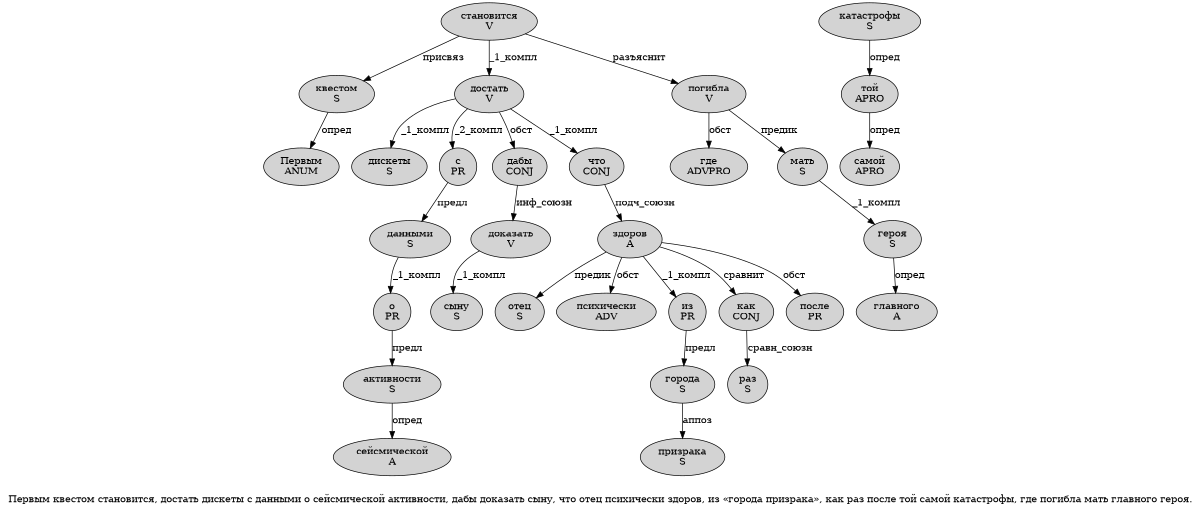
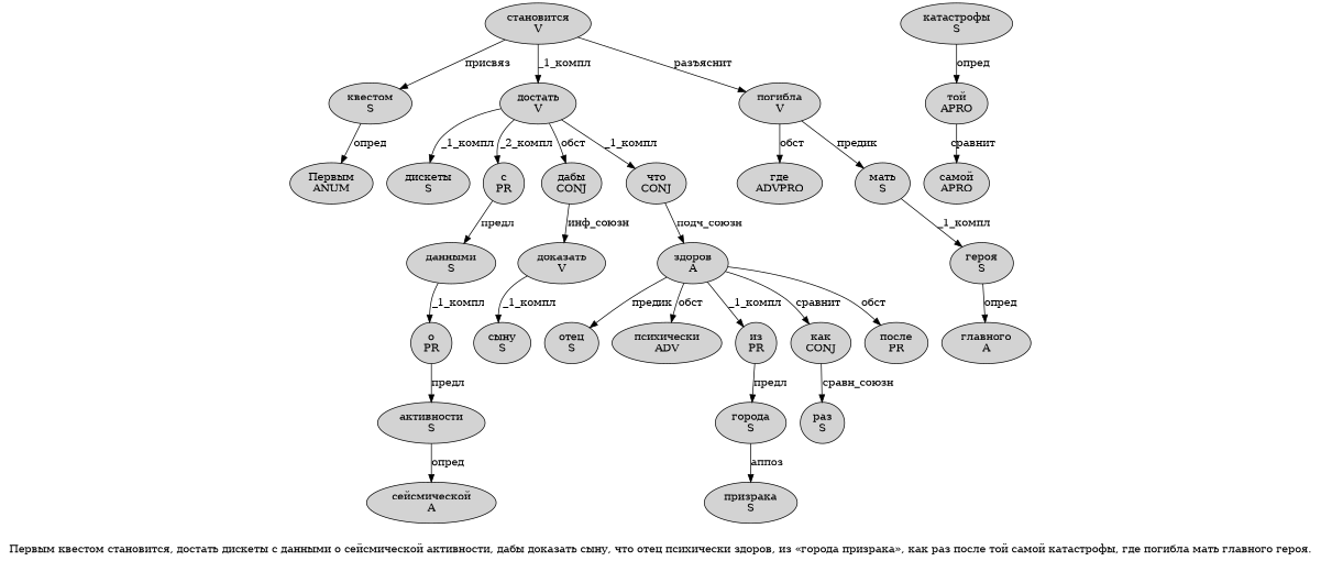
  digraph {
    label="Первым квестом становится, достать дискеты с данными о сейсмической активности, дабы доказать сыну, что отец психически здоров, из «города призрака», как раз после той самой катастрофы, где погибла мать главного героя."
    node [fillcolor=lightgray penwidth=1 shape=ellipse style=filled]
    n1 [label="Первым\nANUM"]
    n2 [label="квестом\nS"]
    n3 [label="становится\nV"]
    n4 [label="достать\nV"]
    n5 [label="погибла\nV"]
    n6 [label="дискеты\nS"]
    n7 [label="с\nPR"]
    n8 [label="дабы\nCONJ"]
    n9 [label="что\nCONJ"]
    n10 [label="где\nADVPRO"]
    n11 [label="мать\nS"]
    n12 [label="данными\nS"]
    n13 [label="доказать\nV"]
    n14 [label="здоров\nA"]
    n15 [label="о\nPR"]
    n16 [label="активности\nS"]
    n17 [label="сейсмической\nA"]
    n18 [label="сыну\nS"]
    n19 [label="отец\nS"]
    n20 [label="психически\nADV"]
    n21 [label="из\nPR"]
    n22 [label="как\nCONJ"]
    n23 [label="после\nPR"]
    n24 [label="города\nS"]
    n25 [label="раз\nS"]
    n26 [label="призрака\nS"]
    n27 [label="катастрофы\nS"]
    n28 [label="той\nAPRO"]
    n29 [label="самой\nAPRO"]
    n30 [label="героя\nS"]
    n31 [label="главного\nA"]
    n2 -> n1 [label="опред"]
    n3 -> n2 [label="присвяз"]
    n3 -> n4 [label="_1_компл"]
    n3 -> n5 [label="разъяснит"]
    n4 -> n6 [label="_1_компл"]
    n4 -> n7 [label="_2_компл"]
    n4 -> n8 [label="обст"]
    n4 -> n9 [label="_1_компл"]
    n5 -> n10 [label="обст"]
    n5 -> n11 [label="предик"]
    n7 -> n12 [label="предл"]
    n8 -> n13 [label="инф_союзн"]
    n9 -> n14 [label="подч_союзн"]
    n11 -> n30 [label="_1_компл"]
    n12 -> n15 [label="_1_компл"]
    n13 -> n18 [label="_1_компл"]
    n14 -> n19 [label="предик"]
    n14 -> n20 [label="обст"]
    n14 -> n21 [label="_1_компл"]
    n14 -> n22 [label="сравнит"]
    n14 -> n23 [label="обст"]
    n15 -> n16 [label="предл"]
    n16 -> n17 [label="опред"]
    n21 -> n24 [label="предл"]
    n22 -> n25 [label="сравн_союзн"]
    n24 -> n26 [label="аппоз"]
    n27 -> n28 [label="опред"]
-   n28 -> n29 [label="опред"]
+   n28 -> n29 [label="сравнит"]
    n30 -> n31 [label="опред"]
  }
